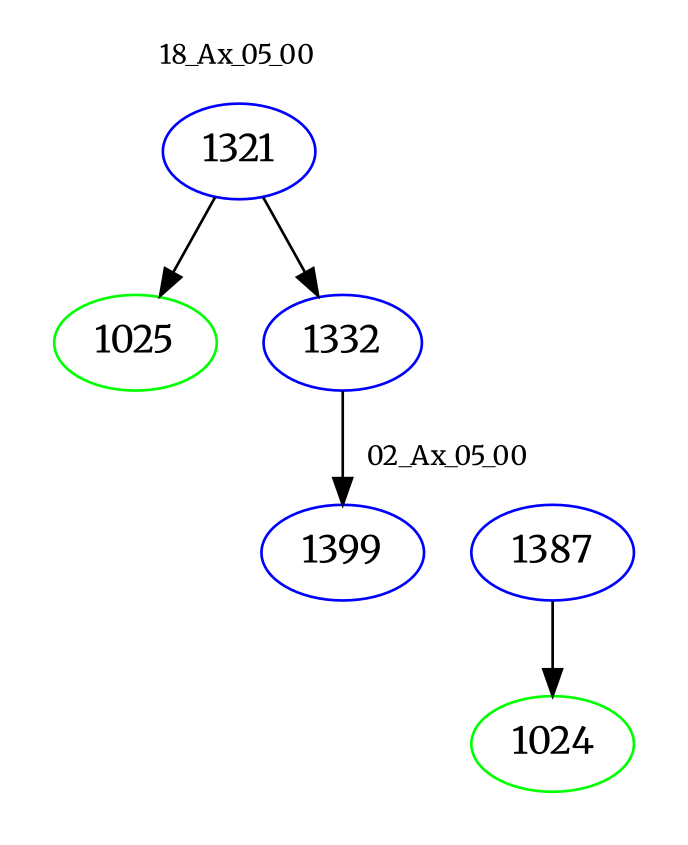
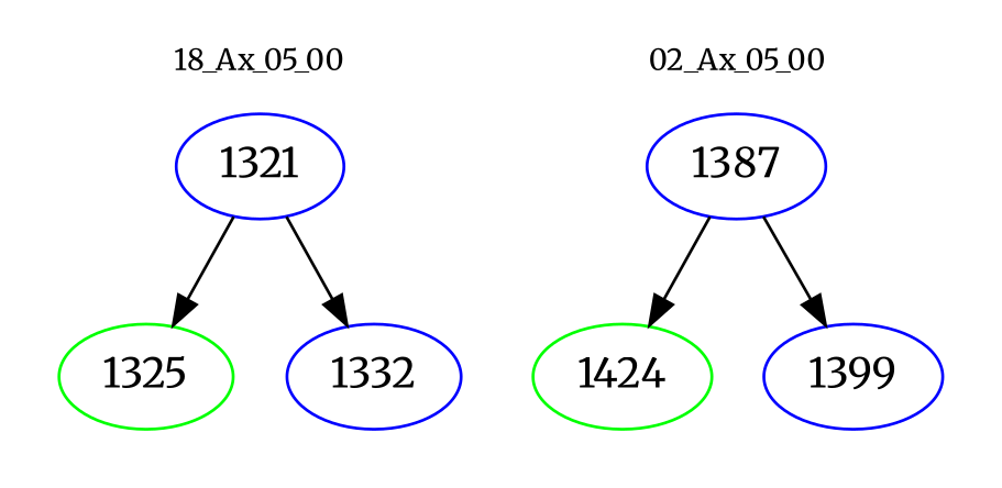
  digraph {
    fontname=Merriweather
    node [color=blue fontname=Merriweather]
    edge [color=black fontname=Merriweather]
-   n1 [color=green label=1025]
+   n1 [color=green label=1325]
    n2 [label=1321]
    n3 [label=1332]
-   n4 [color=green label=1024]
+   n4 [color=green label=1424]
    n5 [label=1387]
    n6 [label=1399]
    subgraph cluster_1 {
      color=white
      fontsize=10
      label="18_Ax_05_00"
      n1
      n2
      n3
    }
    subgraph cluster_2 {
      color=white
      fontsize=10
      label="02_Ax_05_00"
      n4
      n5
      n6
    }
    n2 -> n1
    n2 -> n3
    n5 -> n4
-   n3 -> n6
+   n5 -> n6
  }
